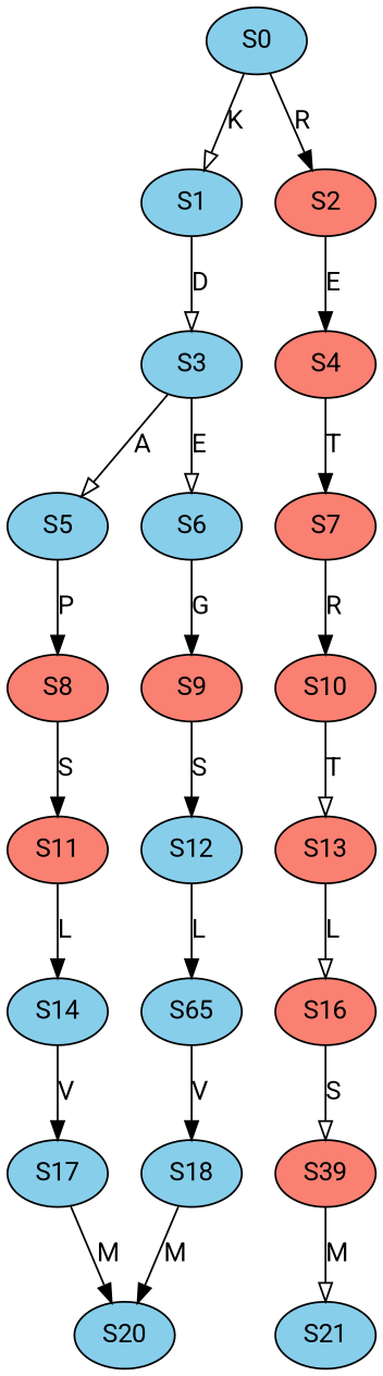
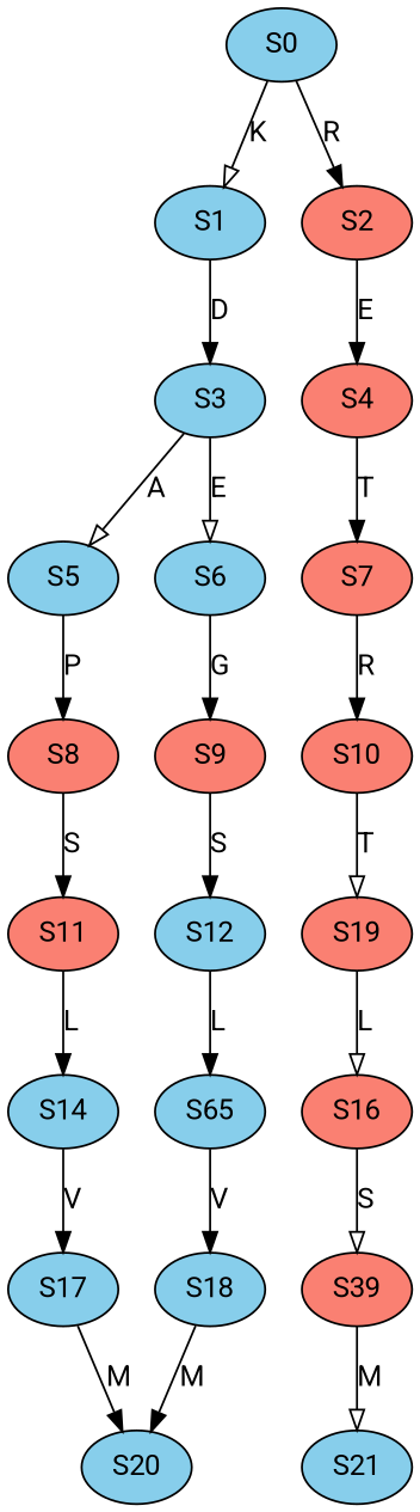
  strict digraph {
    fontname=Roboto
    node [fillcolor=skyblue fontname=Roboto style=filled]
    edge [arrowhead=normal fontname=Roboto]
    S0
    S1
    S2 [fillcolor=salmon]
    S3
    S4 [fillcolor=salmon]
    S5
    S6
    S7 [fillcolor=salmon]
    S8 [fillcolor=salmon]
    S9 [fillcolor=salmon]
    S10 [fillcolor=salmon]
    S11 [fillcolor=salmon]
    S12
-   S13 [fillcolor=salmon]
+   S13 [fillcolor=salmon label=S19]
    S14
    n16 [label=S65]
    S16 [fillcolor=salmon]
    S17
    S18
    n20 [fillcolor=salmon label=S39]
    S20
    S21
    S0 -> S1 [arrowhead=onormal label=K]
    S0 -> S2 [label=R]
-   S1 -> S3 [arrowhead=onormal label=D]
+   S1 -> S3 [label=D]
    S2 -> S4 [label=E]
    S3 -> S5 [arrowhead=onormal label=A]
    S3 -> S6 [arrowhead=onormal label=E]
    S4 -> S7 [label=T]
    S5 -> S8 [label=P]
    S6 -> S9 [label=G]
    S7 -> S10 [label=R]
    S8 -> S11 [label=S]
    S9 -> S12 [label=S]
    S10 -> S13 [arrowhead=onormal label=T]
    S11 -> S14 [label=L]
    S12 -> n16 [label=L]
    S13 -> S16 [arrowhead=onormal label=L]
    S14 -> S17 [label=V]
    n16 -> S18 [label=V]
    S16 -> n20 [arrowhead=onormal label=S]
    S17 -> S20 [label=M]
    S18 -> S20 [label=M]
    n20 -> S21 [arrowhead=onormal label=M]
  }
